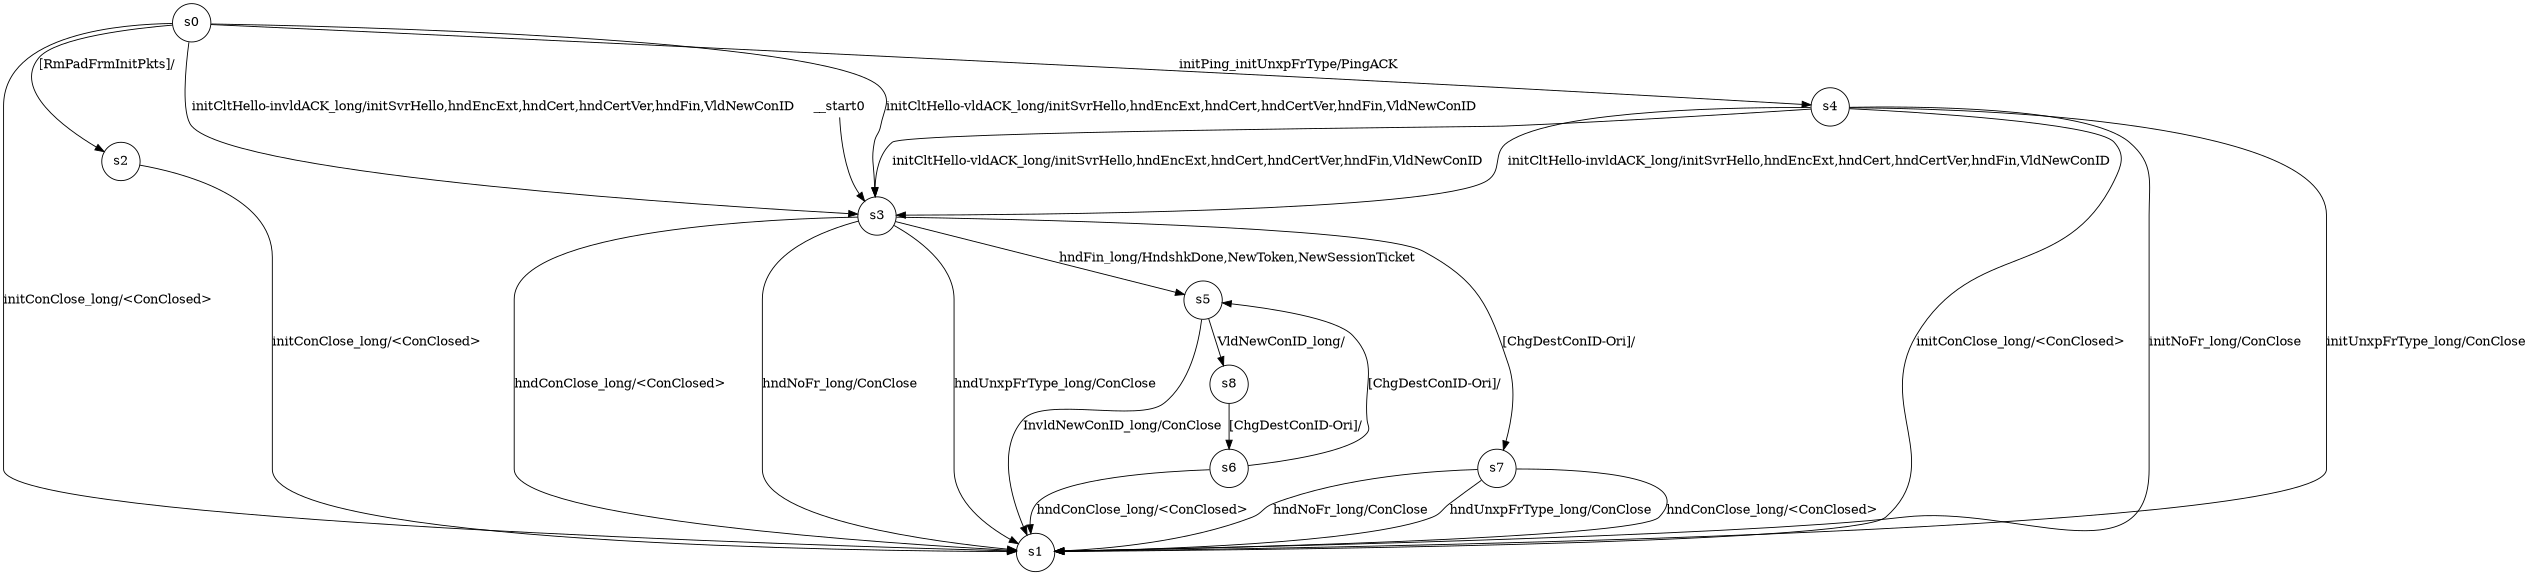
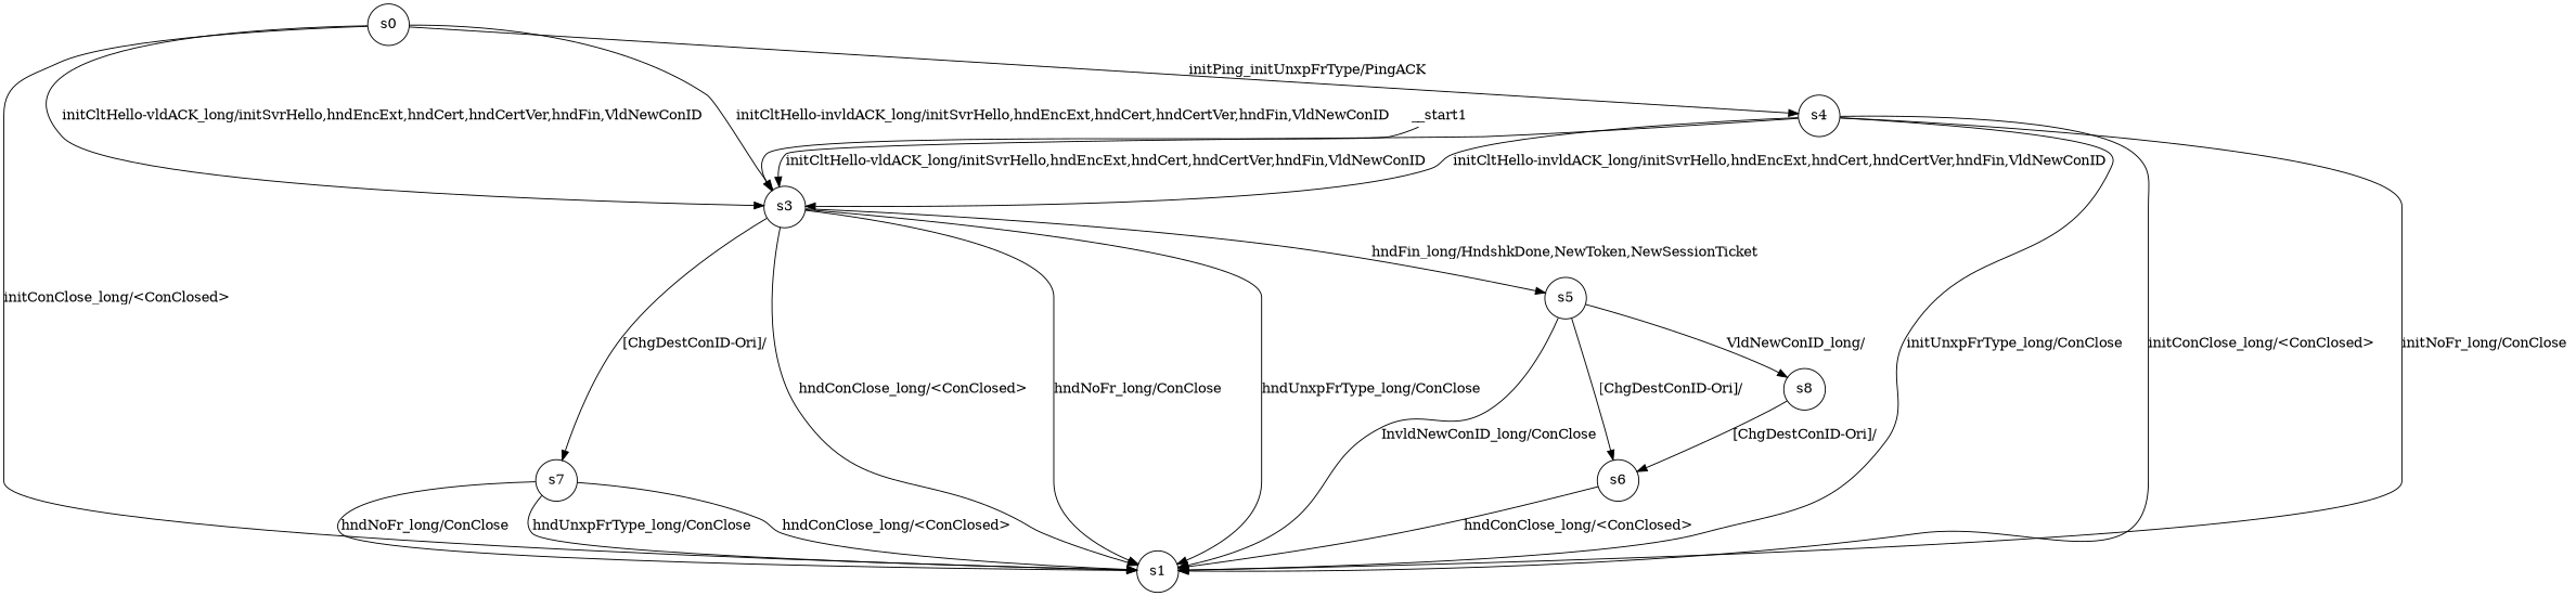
  digraph {
    node [shape=circle]
    n1 [label=s0]
    n2 [label=s1]
-   n3 [label=s2]
    n4 [label=s3]
    n5 [label=s4]
    n6 [label=s5]
    n7 [label=s7]
    n8 [label=s6]
    n9 [label=s8]
-   __start0 [height=0 shape=none width=0]
+   __start0 [height=0 shape=none width=0 label=__start1]
    n1 -> n2 [label="initConClose_long/<ConClosed> "]
-   n1 -> n3 [label="[RmPadFrmInitPkts]/ "]
    n1 -> n4 [label="initCltHello-vldACK_long/initSvrHello,hndEncExt,hndCert,hndCertVer,hndFin,VldNewConID "]
    n1 -> n4 [label="initCltHello-invldACK_long/initSvrHello,hndEncExt,hndCert,hndCertVer,hndFin,VldNewConID "]
    n1 -> n5 [label="initPing_initUnxpFrType/PingACK "]
-   n3 -> n2 [label="initConClose_long/<ConClosed> "]
    n4 -> n2 [label="hndConClose_long/<ConClosed> "]
    n4 -> n2 [label="hndNoFr_long/ConClose "]
    n4 -> n2 [label="hndUnxpFrType_long/ConClose "]
    n4 -> n6 [label="hndFin_long/HndshkDone,NewToken,NewSessionTicket "]
    n4 -> n7 [label="[ChgDestConID-Ori]/ "]
    n5 -> n2 [label="initConClose_long/<ConClosed> "]
    n5 -> n2 [label="initNoFr_long/ConClose "]
    n5 -> n2 [label="initUnxpFrType_long/ConClose "]
    n5 -> n4 [label="initCltHello-vldACK_long/initSvrHello,hndEncExt,hndCert,hndCertVer,hndFin,VldNewConID "]
    n5 -> n4 [label="initCltHello-invldACK_long/initSvrHello,hndEncExt,hndCert,hndCertVer,hndFin,VldNewConID "]
    n6 -> n2 [label="InvldNewConID_long/ConClose "]
-   n8 -> n6 [label="[ChgDestConID-Ori]/ "]
+   n6 -> n8 [label="[ChgDestConID-Ori]/ "]
    n6 -> n9 [label="VldNewConID_long/ "]
    n7 -> n2 [label="hndConClose_long/<ConClosed> "]
    n7 -> n2 [label="hndNoFr_long/ConClose "]
    n7 -> n2 [label="hndUnxpFrType_long/ConClose "]
    n8 -> n2 [label="hndConClose_long/<ConClosed> "]
    n9 -> n8 [label="[ChgDestConID-Ori]/ "]
    __start0 -> n4
  }
